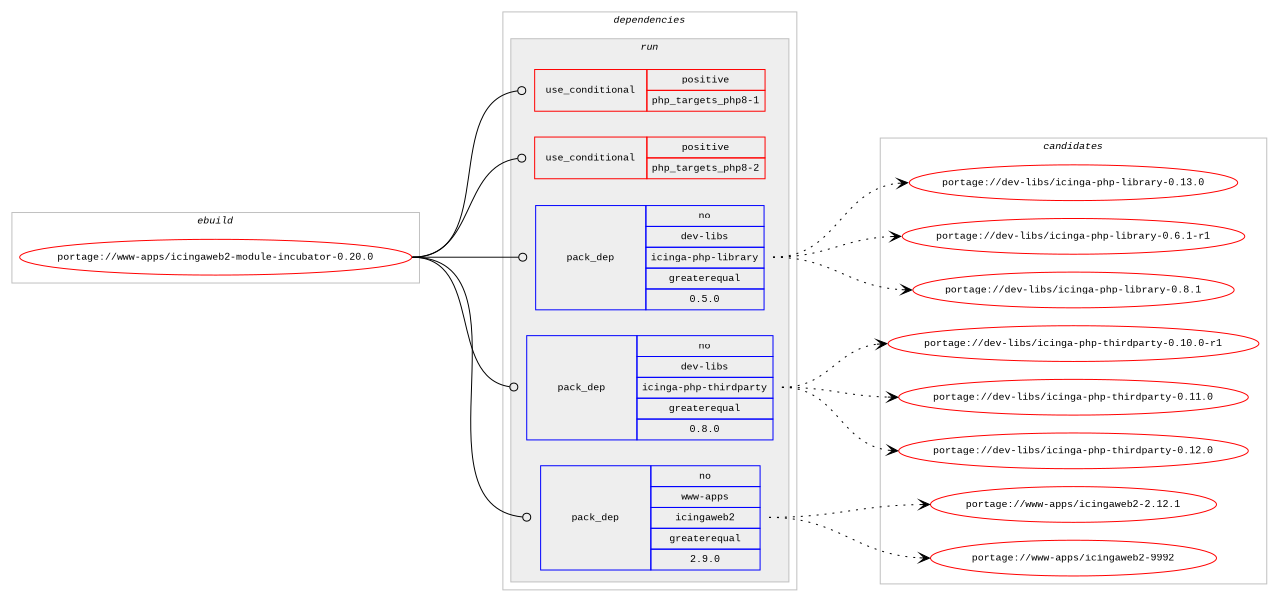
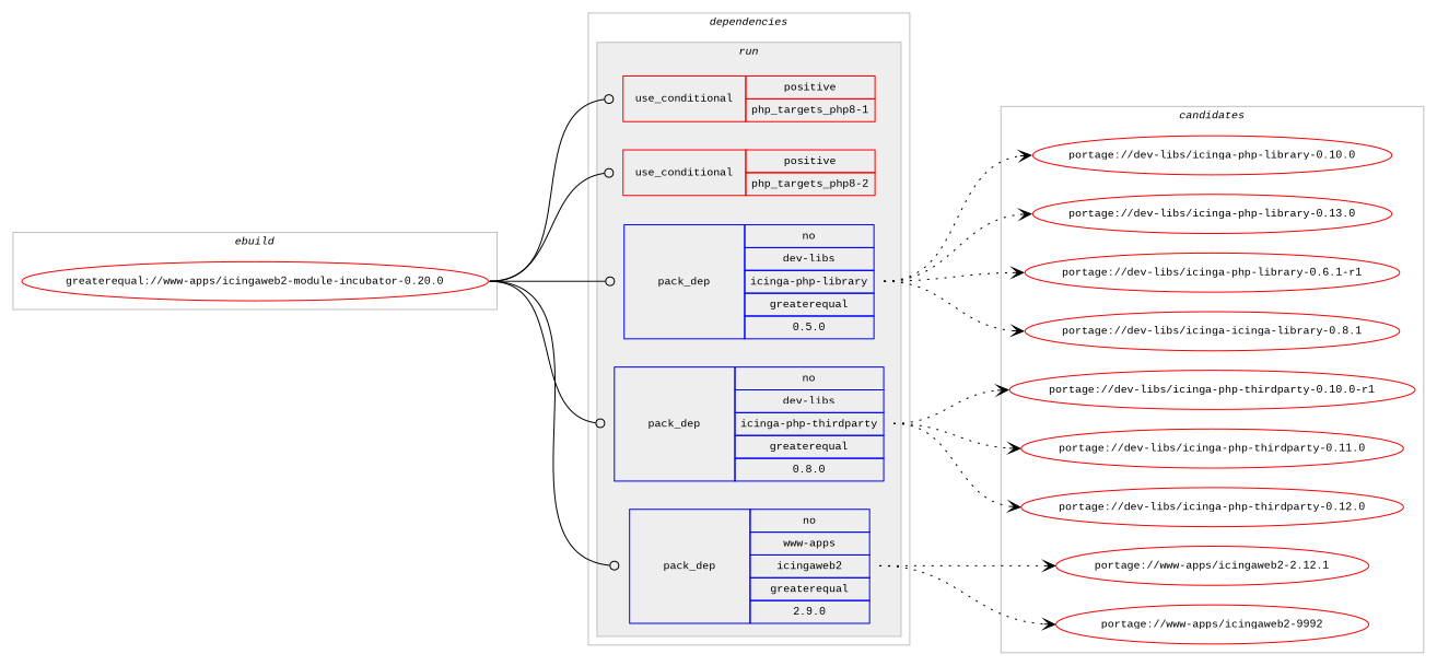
  digraph {
    compound=true
    concentrate=true
    fontname="Liberation Mono"
    fontsize=10
    newrank=true
    rankdir=LR
    ranksep=1.5
    node [color=red fontname="Liberation Mono" fontsize=10]
    edge [arrowhead=vee fontname="Liberation Mono" headport=w style=dotted tailport=e weight=100]
-   n1 [label="portage://www-apps/icingaweb2-module-incubator-0.20.0" width=4]
+   n1 [label="greaterequal://www-apps/icingaweb2-module-incubator-0.20.0" width=4]
    n2 [label=<<TABLE BORDER="0" CELLBORDER="1" CELLSPACING="0" CELLPADDING="4"><TR><TD ROWSPAN="3" CELLPADDING="10">use_conditional</TD></TR><TR><TD>positive</TD></TR><TR><TD>php_targets_php8-1</TD></TR></TABLE>> shape=none]
    n3 [label=<<TABLE BORDER="0" CELLBORDER="1" CELLSPACING="0" CELLPADDING="4"><TR><TD ROWSPAN="3" CELLPADDING="10">use_conditional</TD></TR><TR><TD>positive</TD></TR><TR><TD>php_targets_php8-2</TD></TR></TABLE>> shape=none]
    n4 [color=blue label=<<TABLE BORDER="0" CELLBORDER="1" CELLSPACING="0" CELLPADDING="4" WIDTH="220"><TR><TD ROWSPAN="6" CELLPADDING="30">pack_dep</TD></TR><TR><TD WIDTH="110">no</TD></TR><TR><TD>dev-libs</TD></TR><TR><TD>icinga-php-library</TD></TR><TR><TD>greaterequal</TD></TR><TR><TD>0.5.0</TD></TR></TABLE>> shape=none]
    n5 [color=blue label=<<TABLE BORDER="0" CELLBORDER="1" CELLSPACING="0" CELLPADDING="4" WIDTH="220"><TR><TD ROWSPAN="6" CELLPADDING="30">pack_dep</TD></TR><TR><TD WIDTH="110">no</TD></TR><TR><TD>dev-libs</TD></TR><TR><TD>icinga-php-thirdparty</TD></TR><TR><TD>greaterequal</TD></TR><TR><TD>0.8.0</TD></TR></TABLE>> shape=none]
    n6 [color=blue label=<<TABLE BORDER="0" CELLBORDER="1" CELLSPACING="0" CELLPADDING="4" WIDTH="220"><TR><TD ROWSPAN="6" CELLPADDING="30">pack_dep</TD></TR><TR><TD WIDTH="110">no</TD></TR><TR><TD>www-apps</TD></TR><TR><TD>icingaweb2</TD></TR><TR><TD>greaterequal</TD></TR><TR><TD>2.9.0</TD></TR></TABLE>> shape=none]
+   n7 [label="portage://dev-libs/icinga-php-library-0.10.0" width=4]
    n8 [label="portage://dev-libs/icinga-php-library-0.13.0" width=4]
    n9 [label="portage://dev-libs/icinga-php-library-0.6.1-r1" width=4]
-   n10 [label="portage://dev-libs/icinga-php-library-0.8.1" width=4]
+   n10 [label="portage://dev-libs/icinga-icinga-library-0.8.1" width=4]
    n11 [label="portage://dev-libs/icinga-php-thirdparty-0.10.0-r1" width=4]
    n12 [label="portage://dev-libs/icinga-php-thirdparty-0.11.0" width=4]
    n13 [label="portage://dev-libs/icinga-php-thirdparty-0.12.0" width=4]
    n14 [label="portage://www-apps/icingaweb2-2.12.1" width=4]
    n15 [label="portage://www-apps/icingaweb2-9992" width=4]
    subgraph cluster_1 {
      color=gray
      label=<<i>ebuild</i>>
      rank=same
      n1
    }
    subgraph cluster_2 {
      color=gray
      label=<<i>dependencies</i>>
      subgraph cluster_3 {
        color=gray
        fillcolor="#eeeeee"
        label=<<i>compile</i>>
        style=filled
      }
      subgraph cluster_4 {
        color=gray
        fillcolor="#eeeeee"
        label=<<i>compile and run</i>>
        style=filled
      }
      subgraph cluster_5 {
        color=gray
        fillcolor="#eeeeee"
        label=<<i>run</i>>
        style=filled
        subgraph sub_6 {
          color=gray
          fillcolor="#eeeeee"
          label=<<i>run</i>>
          style=filled
          n2
        }
        subgraph sub_7 {
          color=gray
          fillcolor="#eeeeee"
          label=<<i>run</i>>
          style=filled
          n3
        }
        subgraph sub_8 {
          color=gray
          fillcolor="#eeeeee"
          label=<<i>run</i>>
          style=filled
          n4
        }
        subgraph sub_9 {
          color=gray
          fillcolor="#eeeeee"
          label=<<i>run</i>>
          style=filled
          n5
        }
        subgraph sub_10 {
          color=gray
          fillcolor="#eeeeee"
          label=<<i>run</i>>
          style=filled
          n6
        }
      }
    }
    subgraph cluster_11 {
      color=gray
      label=<<i>candidates</i>>
      rank=same
      subgraph sub_12 {
        color=black
        label=<<i>candidates</i>>
        nodesep=1
        rank=same
+       n7
        n8
        n9
        n10
      }
      subgraph sub_13 {
        color=black
        label=<<i>candidates</i>>
        nodesep=1
        rank=same
        n11
        n12
        n13
      }
      subgraph sub_14 {
        color=black
        label=<<i>candidates</i>>
        nodesep=1
        rank=same
        n14
        n15
      }
    }
    n1 -> n2 [arrowhead=odot style=solid weight=20]
    n1 -> n3 [arrowhead=odot style=solid weight=20]
    n1 -> n4 [arrowhead=odot style=solid weight=20]
    n1 -> n5 [arrowhead=odot style=solid weight=20]
    n1 -> n6 [arrowhead=odot style=solid weight=20]
+   n4 -> n7
    n4 -> n8
    n4 -> n9
    n4 -> n10
    n5 -> n11
    n5 -> n12
    n5 -> n13
    n6 -> n14
    n6 -> n15
  }
